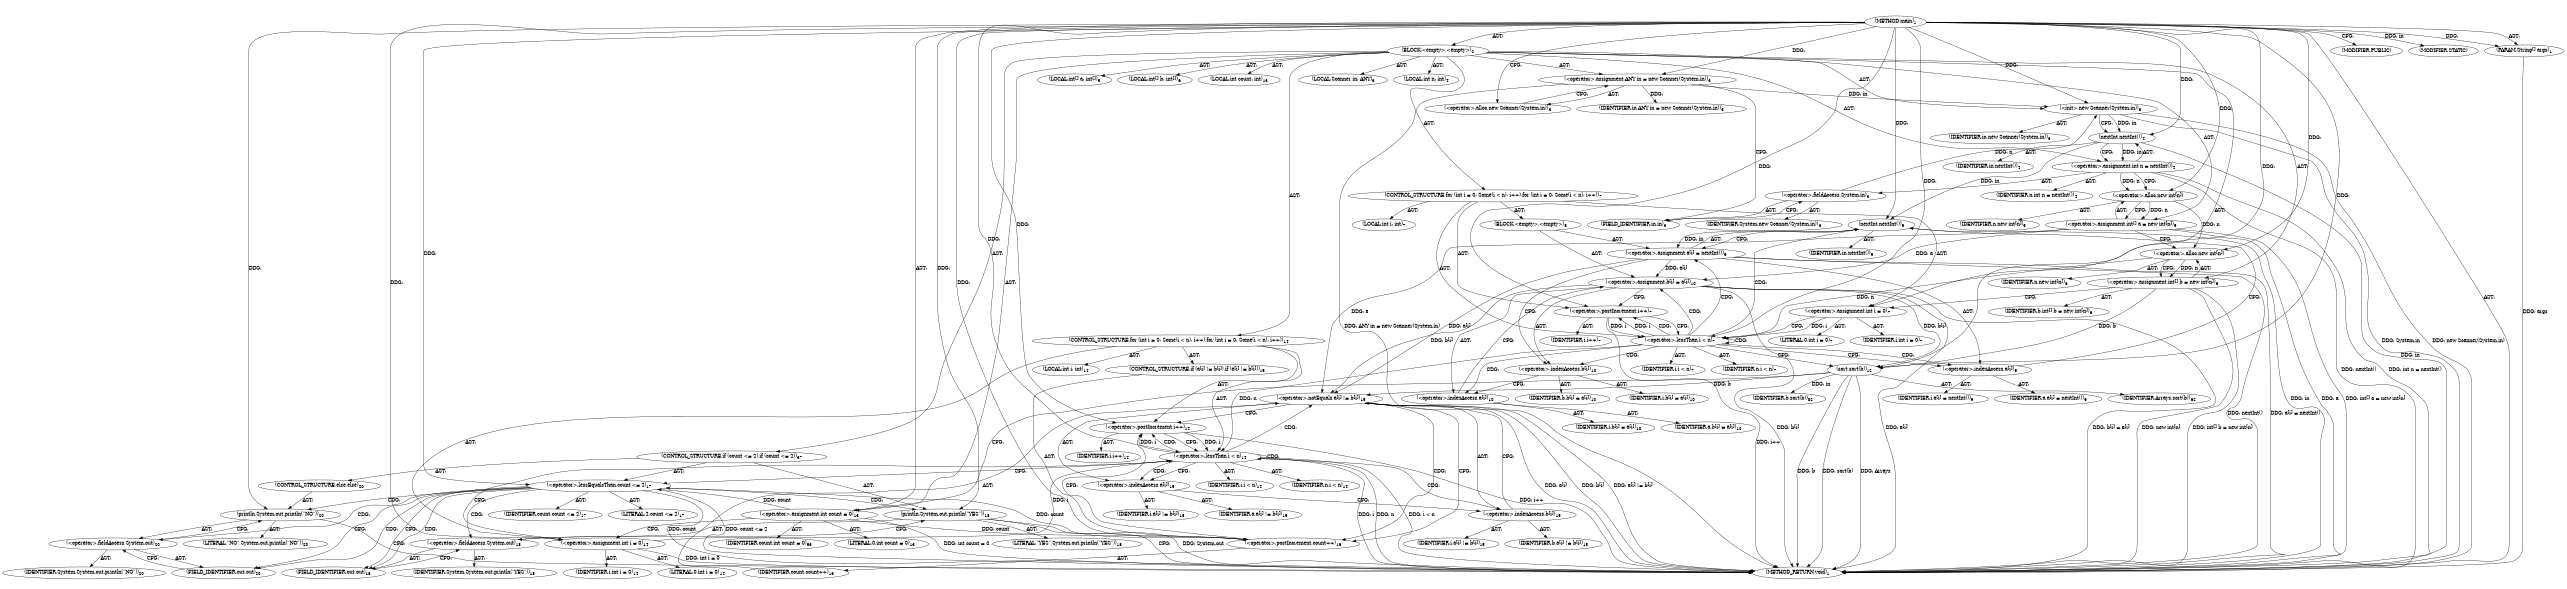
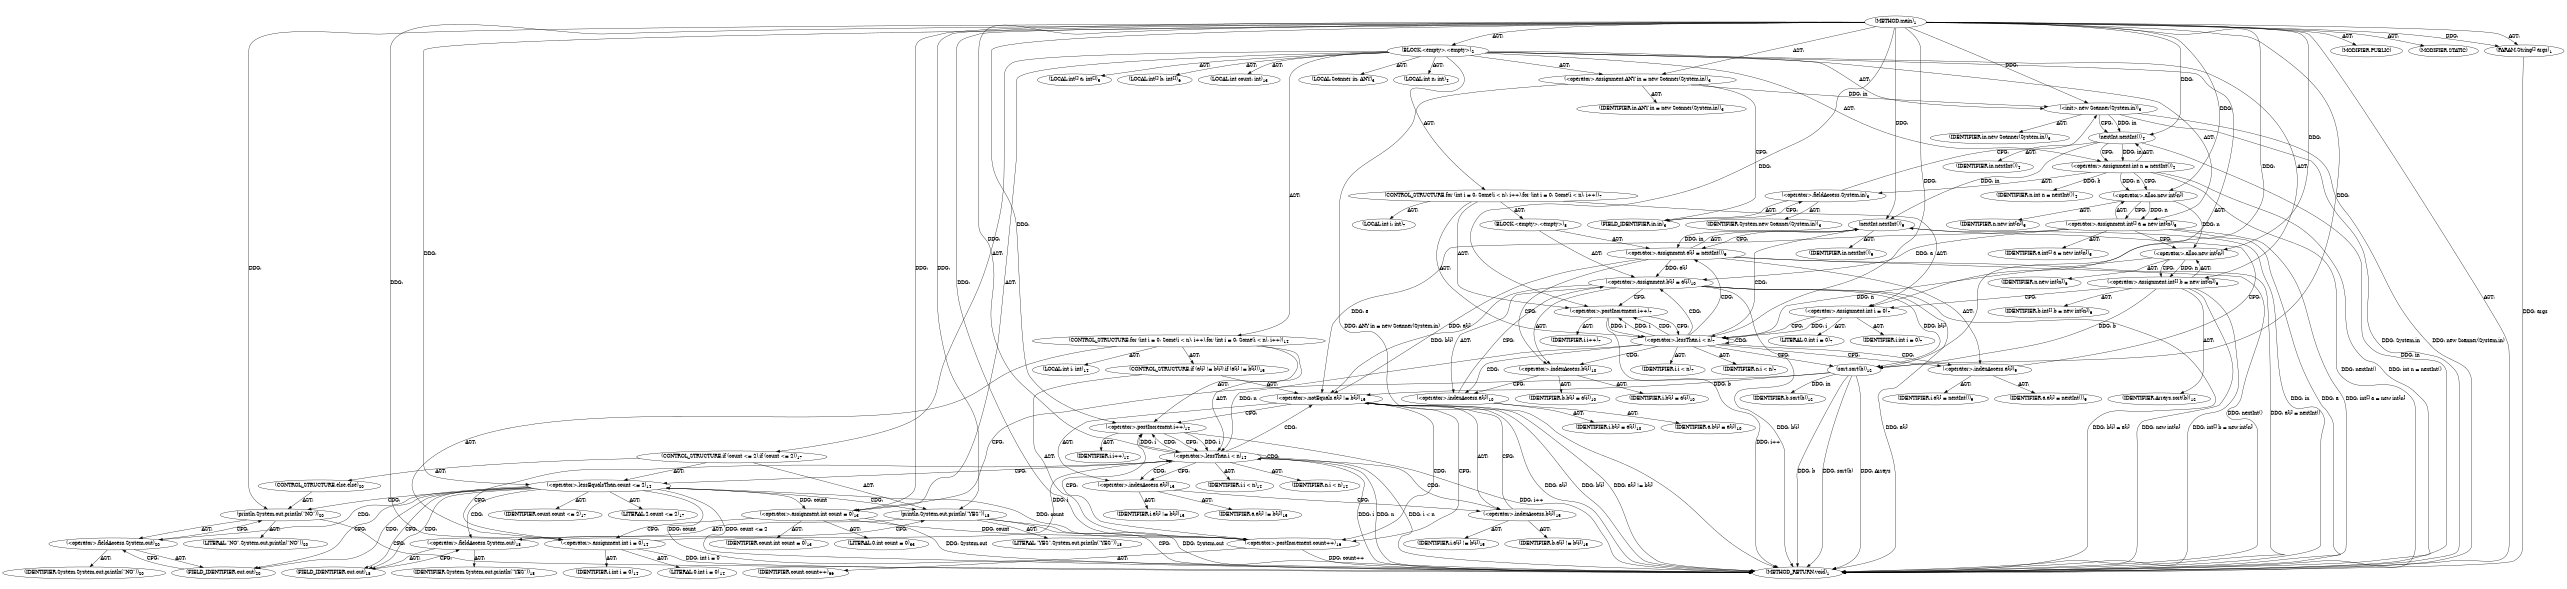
  digraph {
    n1 [label=<(METHOD,main)<SUB>1</SUB>>]
    n2 [label=<(PARAM,String[] args)<SUB>1</SUB>>]
    n3 [label=<(BLOCK,&lt;empty&gt;,&lt;empty&gt;)<SUB>2</SUB>>]
    n4 [label=<(&lt;operator&gt;.assignment,ANY in = new Scanner(System.in))<SUB>3</SUB>>]
-   n5 [label=<(&lt;operator&gt;.alloc,new Scanner(System.in))<SUB>3</SUB>>]
    n6 [label=<(&lt;init&gt;,new Scanner(System.in))<SUB>3</SUB>>]
    n7 [label=<(nextInt,nextInt())<SUB>4</SUB>>]
    n8 [label=<(&lt;operator&gt;.alloc,new int[n])>]
    n9 [label=<(&lt;operator&gt;.alloc,new int[n])>]
    n10 [label=<(&lt;operator&gt;.assignment,int i = 0)<SUB>7</SUB>>]
    n11 [label=<(&lt;operator&gt;.lessThan,i &lt; n)<SUB>7</SUB>>]
    n12 [label=<(&lt;operator&gt;.postIncrement,i++)<SUB>7</SUB>>]
    n13 [label=<(nextInt,nextInt())<SUB>9</SUB>>]
    n14 [label=<(sort,sort(b))<SUB>12</SUB>>]
    n15 [label=<(&lt;operator&gt;.assignment,int count = 0)<SUB>13</SUB>>]
    n16 [label=<(&lt;operator&gt;.assignment,int i = 0)<SUB>14</SUB>>]
    n17 [label=<(&lt;operator&gt;.lessThan,i &lt; n)<SUB>14</SUB>>]
    n18 [label=<(&lt;operator&gt;.postIncrement,i++)<SUB>14</SUB>>]
    n19 [label=<(&lt;operator&gt;.postIncrement,count++)<SUB>16</SUB>>]
-   n20 [label=<(&lt;operator&gt;.lessEqualsThan,count &lt;= 2)<SUB>17</SUB>>]
+   n20 [label=<(&lt;operator&gt;.lessEqualsThan,count &lt;= 2)<SUB>14</SUB>>]
    n21 [label=<(println,System.out.println(&quot;YES&quot;))<SUB>18</SUB>>]
    n22 [label=<(println,System.out.println(&quot;NO&quot;))<SUB>20</SUB>>]
    n23 [label=<(MODIFIER,PUBLIC)>]
    n24 [label=<(MODIFIER,STATIC)>]
    n25 [label=<(METHOD_RETURN,void)<SUB>1</SUB>>]
    n26 [label=<(LOCAL,Scanner in: ANY)<SUB>3</SUB>>]
    n27 [label=<(LOCAL,int n: int)<SUB>4</SUB>>]
    n28 [label=<(&lt;operator&gt;.assignment,int n = nextInt())<SUB>4</SUB>>]
    n29 [label=<(LOCAL,int[] a: int[])<SUB>5</SUB>>]
    n30 [label=<(&lt;operator&gt;.assignment,int[] a = new int[n])<SUB>5</SUB>>]
    n31 [label=<(LOCAL,int[] b: int[])<SUB>6</SUB>>]
    n32 [label=<(&lt;operator&gt;.assignment,int[] b = new int[n])<SUB>6</SUB>>]
    n33 [label=<(CONTROL_STRUCTURE,for (int i = 0; Some(i &lt; n); i++),for (int i = 0; Some(i &lt; n); i++))<SUB>7</SUB>>]
    n34 [label=<(LOCAL,int count: int)<SUB>13</SUB>>]
    n35 [label=<(CONTROL_STRUCTURE,for (int i = 0; Some(i &lt; n); i++),for (int i = 0; Some(i &lt; n); i++))<SUB>14</SUB>>]
-   n36 [label=<(CONTROL_STRUCTURE,if (count &lt;= 2),if (count &lt;= 2))<SUB>37</SUB>>]
+   n36 [label=<(CONTROL_STRUCTURE,if (count &lt;= 2),if (count &lt;= 2))<SUB>17</SUB>>]
    n37 [label=<(IDENTIFIER,in,ANY in = new Scanner(System.in))<SUB>3</SUB>>]
    n38 [label=<(FIELD_IDENTIFIER,in,in)<SUB>3</SUB>>]
    n39 [label=<(IDENTIFIER,in,new Scanner(System.in))<SUB>3</SUB>>]
    n40 [label=<(IDENTIFIER,in,nextInt())<SUB>4</SUB>>]
    n41 [label=<(IDENTIFIER,n,new int[n])<SUB>5</SUB>>]
    n42 [label=<(IDENTIFIER,n,new int[n])<SUB>6</SUB>>]
    n43 [label=<(IDENTIFIER,i,int i = 0)<SUB>7</SUB>>]
    n44 [label=<(LITERAL,0,int i = 0)<SUB>7</SUB>>]
    n45 [label=<(&lt;operator&gt;.assignment,b[i] = a[i])<SUB>10</SUB>>]
    n46 [label=<(IDENTIFIER,i,i &lt; n)<SUB>7</SUB>>]
    n47 [label=<(IDENTIFIER,n,i &lt; n)<SUB>7</SUB>>]
    n48 [label=<(&lt;operator&gt;.assignment,a[i] = nextInt())<SUB>9</SUB>>]
    n49 [label=<(&lt;operator&gt;.indexAccess,a[i])<SUB>9</SUB>>]
    n50 [label=<(&lt;operator&gt;.indexAccess,b[i])<SUB>10</SUB>>]
    n51 [label=<(&lt;operator&gt;.indexAccess,a[i])<SUB>10</SUB>>]
    n52 [label=<(IDENTIFIER,i,i++)<SUB>7</SUB>>]
    n53 [label=<(IDENTIFIER,in,nextInt())<SUB>9</SUB>>]
    n54 [label=<(&lt;operator&gt;.notEquals,a[i] != b[i])<SUB>15</SUB>>]
-   n55 [label=<(IDENTIFIER,Arrays,sort(b))<SUB>62</SUB>>]
-   n56 [label=<(IDENTIFIER,b,sort(b))<SUB>82</SUB>>]
-   n57 [label=<(IDENTIFIER,count,int count = 0)<SUB>53</SUB>>]
-   n58 [label=<(LITERAL,0,int count = 0)<SUB>13</SUB>>]
+   n55 [label=<(IDENTIFIER,Arrays,sort(b))<SUB>12</SUB>>]
+   n56 [label=<(IDENTIFIER,b,sort(b))<SUB>12</SUB>>]
+   n57 [label=<(IDENTIFIER,count,int count = 0)<SUB>13</SUB>>]
+   n58 [label=<(LITERAL,0,int count = 0)<SUB>33</SUB>>]
    n59 [label=<(IDENTIFIER,i,int i = 0)<SUB>14</SUB>>]
    n60 [label=<(LITERAL,0,int i = 0)<SUB>14</SUB>>]
    n61 [label=<(IDENTIFIER,i,i &lt; n)<SUB>14</SUB>>]
    n62 [label=<(IDENTIFIER,n,i &lt; n)<SUB>14</SUB>>]
    n63 [label=<(&lt;operator&gt;.indexAccess,a[i])<SUB>15</SUB>>]
    n64 [label=<(&lt;operator&gt;.indexAccess,b[i])<SUB>15</SUB>>]
    n65 [label=<(IDENTIFIER,i,i++)<SUB>14</SUB>>]
-   n66 [label=<(IDENTIFIER,count,count++)<SUB>16</SUB>>]
+   n66 [label=<(IDENTIFIER,count,count++)<SUB>66</SUB>>]
    n67 [label=<(IDENTIFIER,count,count &lt;= 2)<SUB>17</SUB>>]
    n68 [label=<(LITERAL,2,count &lt;= 2)<SUB>17</SUB>>]
    n69 [label=<(&lt;operator&gt;.fieldAccess,System.out)<SUB>18</SUB>>]
    n70 [label=<(FIELD_IDENTIFIER,out,out)<SUB>18</SUB>>]
    n71 [label=<(&lt;operator&gt;.fieldAccess,System.out)<SUB>20</SUB>>]
    n72 [label=<(FIELD_IDENTIFIER,out,out)<SUB>20</SUB>>]
    n73 [label=<(LITERAL,&quot;YES&quot;,System.out.println(&quot;YES&quot;))<SUB>18</SUB>>]
    n74 [label=<(LITERAL,&quot;NO&quot;,System.out.println(&quot;NO&quot;))<SUB>20</SUB>>]
    n75 [label=<(&lt;operator&gt;.fieldAccess,System.in)<SUB>3</SUB>>]
    n76 [label=<(IDENTIFIER,n,int n = nextInt())<SUB>4</SUB>>]
+   n77 [label=<(IDENTIFIER,a,int[] a = new int[n])<SUB>5</SUB>>]
    n78 [label=<(IDENTIFIER,b,int[] b = new int[n])<SUB>6</SUB>>]
    n79 [label=<(LOCAL,int i: int)<SUB>7</SUB>>]
    n80 [label=<(BLOCK,&lt;empty&gt;,&lt;empty&gt;)<SUB>8</SUB>>]
    n81 [label=<(LOCAL,int i: int)<SUB>14</SUB>>]
    n82 [label=<(CONTROL_STRUCTURE,if (a[i] != b[i]),if (a[i] != b[i]))<SUB>15</SUB>>]
    n83 [label=<(CONTROL_STRUCTURE,else,else)<SUB>20</SUB>>]
    n84 [label=<(IDENTIFIER,System,new Scanner(System.in))<SUB>3</SUB>>]
    n85 [label=<(IDENTIFIER,a,a[i] = nextInt())<SUB>9</SUB>>]
    n86 [label=<(IDENTIFIER,i,a[i] = nextInt())<SUB>9</SUB>>]
    n87 [label=<(IDENTIFIER,b,b[i] = a[i])<SUB>10</SUB>>]
    n88 [label=<(IDENTIFIER,i,b[i] = a[i])<SUB>10</SUB>>]
    n89 [label=<(IDENTIFIER,a,b[i] = a[i])<SUB>10</SUB>>]
    n90 [label=<(IDENTIFIER,i,b[i] = a[i])<SUB>10</SUB>>]
    n91 [label=<(IDENTIFIER,a,a[i] != b[i])<SUB>15</SUB>>]
    n92 [label=<(IDENTIFIER,i,a[i] != b[i])<SUB>15</SUB>>]
    n93 [label=<(IDENTIFIER,b,a[i] != b[i])<SUB>15</SUB>>]
    n94 [label=<(IDENTIFIER,i,a[i] != b[i])<SUB>15</SUB>>]
    n95 [label=<(IDENTIFIER,System,System.out.println(&quot;YES&quot;))<SUB>18</SUB>>]
    n96 [label=<(IDENTIFIER,System,System.out.println(&quot;NO&quot;))<SUB>20</SUB>>]
    n1 -> n2 [label="AST: "]
    n1 -> n2 [label="DDG: "]
    n1 -> n3 [label="AST: "]
-   n1 -> n4 [label="DDG: "]
-   n1 -> n5 [label="CFG: "]
+   n1 -> n4 [label="AST: "]
    n1 -> n6 [label="DDG: "]
    n1 -> n7 [label="DDG: "]
    n1 -> n8 [label="DDG: "]
    n1 -> n9 [label="DDG: "]
    n1 -> n10 [label="DDG: "]
    n1 -> n11 [label="DDG: "]
    n1 -> n12 [label="DDG: "]
    n1 -> n13 [label="DDG: "]
    n1 -> n14 [label="DDG: "]
-   n1 -> n15 [label="AST: "]
+   n1 -> n15 [label="DDG: "]
    n1 -> n16 [label="DDG: "]
    n1 -> n17 [label="DDG: "]
    n1 -> n18 [label="DDG: "]
    n1 -> n19 [label="DDG: "]
    n1 -> n20 [label="DDG: "]
    n1 -> n21 [label="DDG: "]
    n1 -> n22 [label="DDG: "]
-   n1 -> n23 [label="CFG: "]
-   n1 -> n24 [label="DDG: in"]
+   n1 -> n23 [label="AST: "]
+   n1 -> n24 [label="AST: "]
    n1 -> n25 [label="AST: "]
    n2 -> n25 [label="DDG: args"]
    n3 -> n4 [label="AST: "]
    n3 -> n6 [label="AST: "]
    n3 -> n14 [label="AST: "]
    n3 -> n15 [label="AST: "]
    n3 -> n26 [label="AST: "]
    n3 -> n27 [label="AST: "]
    n3 -> n28 [label="AST: "]
    n3 -> n29 [label="AST: "]
    n3 -> n30 [label="AST: "]
    n3 -> n31 [label="AST: "]
    n3 -> n32 [label="AST: "]
    n3 -> n33 [label="AST: "]
    n3 -> n34 [label="AST: "]
    n3 -> n35 [label="AST: "]
    n3 -> n36 [label="AST: "]
-   n4 -> n5 [label="AST: "]
    n4 -> n6 [label="DDG: in"]
    n4 -> n25 [label="DDG: ANY in = new Scanner(System.in)"]
-   n4 -> n37 [label="DDG: "]
+   n4 -> n37 [label="AST: "]
    n4 -> n38 [label="CFG: "]
-   n5 -> n4 [label="CFG: "]
    n6 -> n7 [label="CFG: "]
    n6 -> n7 [label="DDG: in"]
    n6 -> n25 [label="DDG: System.in"]
    n6 -> n25 [label="DDG: new Scanner(System.in)"]
    n6 -> n39 [label="AST: "]
    n7 -> n13 [label="DDG: in"]
    n7 -> n25 [label="DDG: in"]
    n7 -> n28 [label="CFG: "]
    n7 -> n28 [label="DDG: in"]
    n7 -> n40 [label="AST: "]
    n8 -> n9 [label="DDG: n"]
    n8 -> n30 [label="CFG: "]
    n8 -> n30 [label="DDG: n"]
    n8 -> n41 [label="AST: "]
    n9 -> n11 [label="DDG: n"]
    n9 -> n32 [label="CFG: "]
    n9 -> n32 [label="DDG: n"]
    n9 -> n42 [label="AST: "]
    n10 -> n11 [label="CFG: "]
    n10 -> n11 [label="DDG: i"]
    n10 -> n43 [label="AST: "]
    n10 -> n44 [label="AST: "]
    n11 -> n11 [label="CDG: "]
    n11 -> n12 [label="DDG: i"]
    n11 -> n12 [label="CDG: "]
    n11 -> n13 [label="CDG: "]
    n11 -> n14 [label="CFG: "]
    n11 -> n17 [label="DDG: n"]
    n11 -> n45 [label="CDG: "]
    n11 -> n46 [label="AST: "]
    n11 -> n47 [label="AST: "]
    n11 -> n48 [label="CDG: "]
    n11 -> n49 [label="CFG: "]
    n11 -> n49 [label="CDG: "]
    n11 -> n50 [label="CDG: "]
    n11 -> n51 [label="CDG: "]
    n12 -> n11 [label="CFG: "]
    n12 -> n11 [label="DDG: i"]
    n12 -> n25 [label="DDG: i++"]
    n12 -> n52 [label="AST: "]
    n13 -> n25 [label="DDG: in"]
    n13 -> n48 [label="CFG: "]
    n13 -> n48 [label="DDG: in"]
    n13 -> n53 [label="AST: "]
    n14 -> n15 [label="CFG: "]
    n14 -> n25 [label="DDG: b"]
    n14 -> n25 [label="DDG: sort(b)"]
    n14 -> n25 [label="DDG: Arrays"]
    n14 -> n54 [label="DDG: b"]
-   n14 -> n55 [label="AST: "]
+   n32 -> n55 [label="AST: "]
    n14 -> n56 [label="DDG: in"]
    n15 -> n16 [label="CFG: "]
    n15 -> n19 [label="DDG: count"]
-   n15 -> n20 [label="DDG: count"]
-   n15 -> n25 [label="DDG: int count = 0"]
+   n20 -> n15 [label="DDG: count"]
+   n15 -> n25 [label="DDG: System.out"]
    n15 -> n57 [label="AST: "]
    n15 -> n58 [label="AST: "]
    n16 -> n17 [label="CFG: "]
    n16 -> n17 [label="DDG: i"]
    n16 -> n25 [label="DDG: int i = 0"]
    n16 -> n59 [label="AST: "]
    n16 -> n60 [label="AST: "]
    n17 -> n17 [label="CDG: "]
    n17 -> n18 [label="DDG: i"]
    n17 -> n18 [label="CDG: "]
    n17 -> n20 [label="CFG: "]
    n17 -> n25 [label="DDG: i"]
    n17 -> n25 [label="DDG: n"]
    n17 -> n25 [label="DDG: i &lt; n"]
    n17 -> n54 [label="CDG: "]
    n17 -> n61 [label="AST: "]
    n17 -> n62 [label="AST: "]
    n17 -> n63 [label="CFG: "]
    n17 -> n63 [label="CDG: "]
    n17 -> n64 [label="CDG: "]
    n18 -> n17 [label="CFG: "]
    n18 -> n17 [label="DDG: i"]
    n18 -> n25 [label="DDG: i++"]
    n18 -> n65 [label="AST: "]
    n19 -> n18 [label="CFG: "]
    n19 -> n20 [label="DDG: count"]
+   n19 -> n25 [label="DDG: count++"]
    n19 -> n66 [label="AST: "]
    n20 -> n21 [label="CDG: "]
    n20 -> n22 [label="CDG: "]
    n20 -> n25 [label="DDG: count"]
    n20 -> n25 [label="DDG: count &lt;= 2"]
    n20 -> n67 [label="AST: "]
    n20 -> n68 [label="AST: "]
    n20 -> n69 [label="CDG: "]
    n20 -> n70 [label="CFG: "]
    n20 -> n70 [label="CDG: "]
    n20 -> n71 [label="CDG: "]
    n20 -> n72 [label="CFG: "]
    n20 -> n72 [label="CDG: "]
    n21 -> n25 [label="CFG: "]
    n21 -> n25 [label="DDG: System.out"]
    n21 -> n69 [label="AST: "]
    n21 -> n73 [label="AST: "]
    n22 -> n25 [label="CFG: "]
    n22 -> n71 [label="AST: "]
    n22 -> n74 [label="AST: "]
    n28 -> n7 [label="AST: "]
    n28 -> n8 [label="CFG: "]
    n28 -> n8 [label="DDG: n"]
    n28 -> n25 [label="DDG: nextInt()"]
    n28 -> n25 [label="DDG: int n = nextInt()"]
    n28 -> n75 [label="AST: "]
-   n28 -> n76 [label="AST: "]
+   n28 -> n76 [label="DDG: b"]
    n30 -> n8 [label="AST: "]
    n30 -> n9 [label="CFG: "]
    n30 -> n25 [label="DDG: a"]
    n30 -> n25 [label="DDG: int[] a = new int[n]"]
    n30 -> n45 [label="DDG: a"]
    n30 -> n54 [label="DDG: a"]
+   n30 -> n77 [label="AST: "]
    n32 -> n9 [label="AST: "]
    n32 -> n10 [label="CFG: "]
    n32 -> n14 [label="DDG: b"]
    n32 -> n25 [label="DDG: new int[n]"]
    n32 -> n25 [label="DDG: int[] b = new int[n]"]
    n32 -> n78 [label="AST: "]
    n33 -> n10 [label="AST: "]
    n33 -> n11 [label="AST: "]
    n33 -> n12 [label="AST: "]
    n33 -> n79 [label="AST: "]
    n33 -> n80 [label="AST: "]
    n35 -> n16 [label="AST: "]
    n35 -> n17 [label="AST: "]
    n35 -> n18 [label="AST: "]
    n35 -> n81 [label="AST: "]
    n35 -> n82 [label="AST: "]
    n36 -> n20 [label="AST: "]
    n36 -> n21 [label="AST: "]
    n36 -> n83 [label="AST: "]
    n38 -> n75 [label="CFG: "]
    n45 -> n12 [label="CFG: "]
    n45 -> n14 [label="DDG: b[i]"]
    n45 -> n25 [label="DDG: b[i]"]
    n45 -> n25 [label="DDG: a[i]"]
    n45 -> n25 [label="DDG: b[i] = a[i]"]
    n45 -> n50 [label="AST: "]
    n45 -> n51 [label="AST: "]
    n45 -> n54 [label="DDG: b[i]"]
    n48 -> n13 [label="AST: "]
    n48 -> n25 [label="DDG: nextInt()"]
    n48 -> n25 [label="DDG: a[i] = nextInt()"]
    n48 -> n45 [label="DDG: a[i]"]
    n48 -> n49 [label="AST: "]
    n48 -> n50 [label="CFG: "]
    n48 -> n54 [label="DDG: a[i]"]
    n49 -> n13 [label="CFG: "]
    n49 -> n85 [label="AST: "]
    n49 -> n86 [label="AST: "]
    n50 -> n51 [label="CFG: "]
    n50 -> n87 [label="AST: "]
    n50 -> n88 [label="AST: "]
    n51 -> n45 [label="CFG: "]
    n51 -> n89 [label="AST: "]
    n51 -> n90 [label="AST: "]
    n54 -> n18 [label="CFG: "]
    n54 -> n19 [label="CFG: "]
    n54 -> n19 [label="CDG: "]
    n54 -> n25 [label="DDG: a[i]"]
    n54 -> n25 [label="DDG: b[i]"]
    n54 -> n25 [label="DDG: a[i] != b[i]"]
    n54 -> n63 [label="AST: "]
    n54 -> n64 [label="AST: "]
    n63 -> n64 [label="CFG: "]
    n63 -> n91 [label="AST: "]
    n63 -> n92 [label="AST: "]
    n64 -> n54 [label="CFG: "]
    n64 -> n93 [label="AST: "]
    n64 -> n94 [label="AST: "]
    n69 -> n21 [label="CFG: "]
    n69 -> n70 [label="AST: "]
    n69 -> n95 [label="AST: "]
    n70 -> n69 [label="CFG: "]
    n71 -> n22 [label="CFG: "]
    n71 -> n72 [label="AST: "]
    n71 -> n96 [label="AST: "]
    n72 -> n71 [label="CFG: "]
-   n75 -> n6 [label="DDG: n"]
+   n75 -> n6 [label="CFG: "]
    n75 -> n38 [label="AST: "]
    n75 -> n84 [label="AST: "]
    n80 -> n45 [label="AST: "]
    n80 -> n48 [label="AST: "]
    n82 -> n19 [label="AST: "]
-   n66 -> n54 [label="AST: "]
+   n82 -> n54 [label="AST: "]
    n83 -> n22 [label="AST: "]
  }
